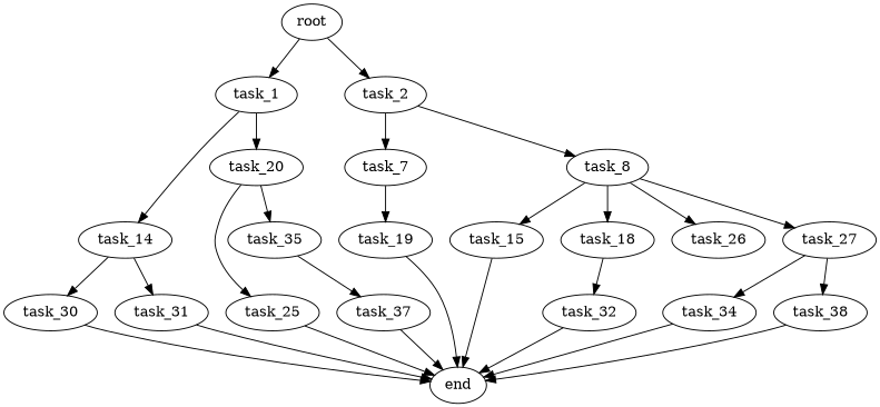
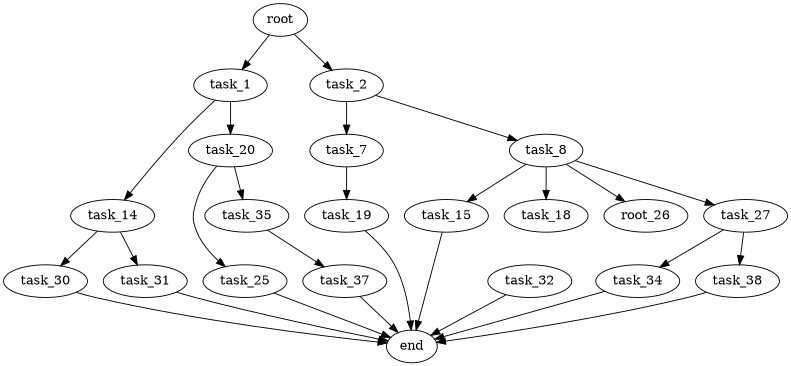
  digraph {
    root
    task_1
    task_2
    task_14
    task_20
    task_7
    task_8
    task_30
    task_31
    task_25
    task_35
    task_19
    task_15
    task_18
-   task_26
+   task_26 [label=root_26]
    task_27
    end
    task_37
    task_32
    task_34
    task_38
    root -> task_1
    root -> task_2
    task_1 -> task_14
    task_1 -> task_20
    task_2 -> task_7
    task_2 -> task_8
    task_14 -> task_30
    task_14 -> task_31
    task_20 -> task_25
    task_20 -> task_35
    task_7 -> task_19
    task_8 -> task_15
    task_8 -> task_18
    task_8 -> task_26
    task_8 -> task_27
    task_30 -> end
    task_31 -> end
    task_25 -> end
    task_35 -> task_37
    task_19 -> end
    task_15 -> end
-   task_18 -> task_32
    task_27 -> task_34
    task_27 -> task_38
    task_37 -> end
    task_32 -> end
    task_34 -> end
    task_38 -> end
  }
